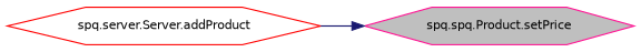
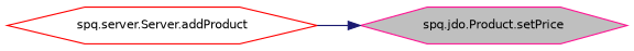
  digraph {
    rankdir=RL
    node [fontname=Helvetica fontsize=10 shape=hexagon style=filled]
-   n1 [color=deeppink fillcolor=grey75 fontcolor=black height=0.2 label="spq.spq.Product.setPrice" width=0.4]
+   n1 [color=deeppink fillcolor=grey75 fontcolor=black height=0.2 label="spq.jdo.Product.setPrice" width=0.4]
    n2 [color=red fillcolor=white height=0.2 label="spq.server.Server.addProduct" width=0.4]
    n1 -> n2 [color=midnightblue dir=back fontname=Helvetica fontsize=10 labelfontname=Helvetica labelfontsize=10 style=solid]
  }
